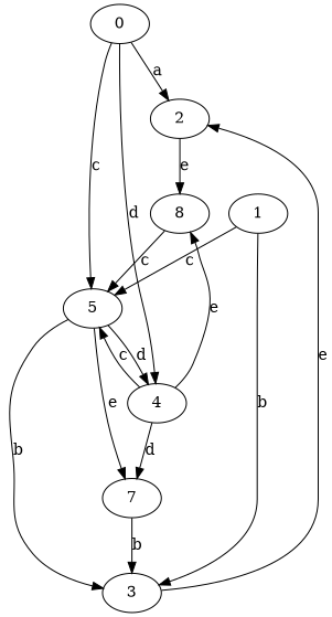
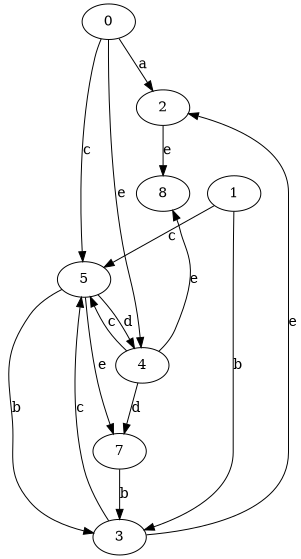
  strict digraph {
    0
    2
    5
    n4 [label=4]
    8
    3
    7
    1
    0 -> 2 [label=a]
    0 -> 5 [label=c]
-   0 -> n4 [label=d]
+   0 -> n4 [label=e]
    2 -> 8 [label=e]
    5 -> n4 [label=d]
    5 -> 3 [label=b]
    5 -> 7 [label=e]
    n4 -> 5 [label=c]
    n4 -> 8 [label=e]
    n4 -> 7 [label=d]
    3 -> 2 [label=e]
-   8 -> 5 [label=c]
+   3 -> 5 [label=c]
    7 -> 3 [label=b]
    1 -> 5 [label=c]
    1 -> 3 [label=b]
  }
